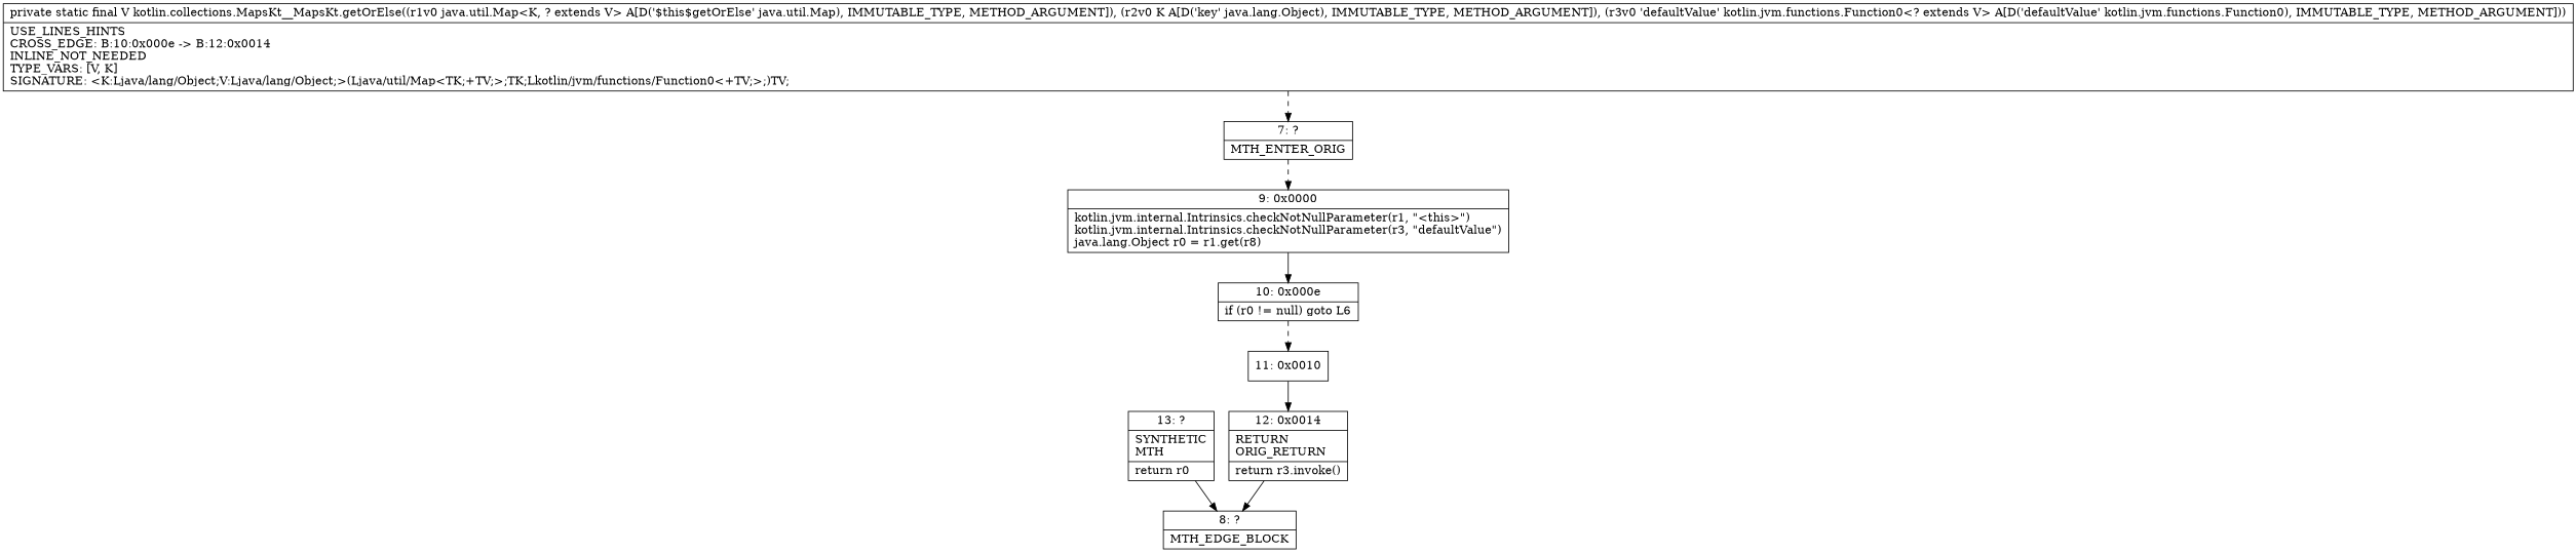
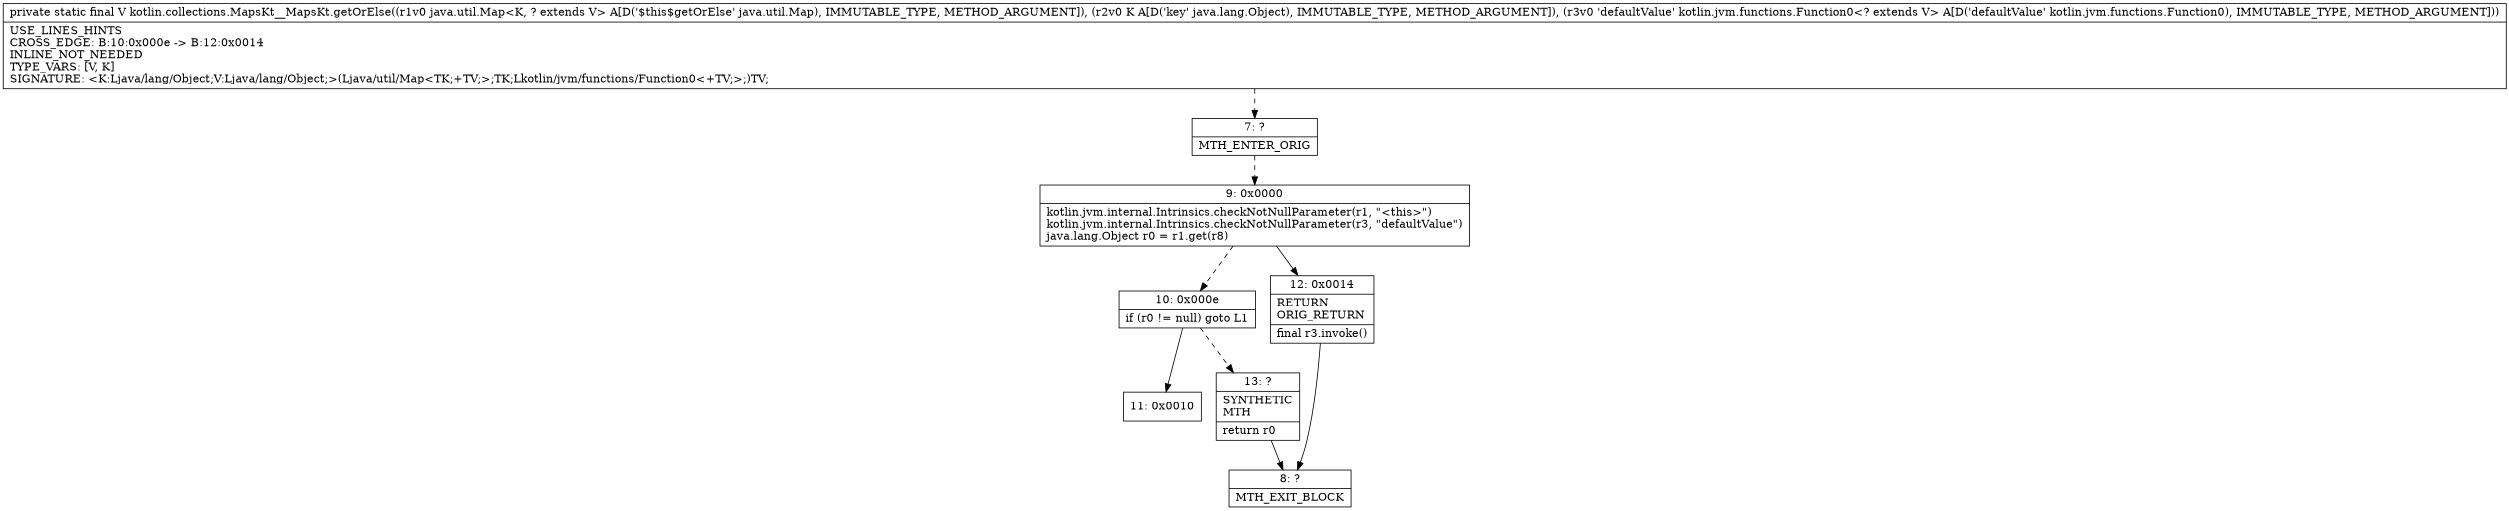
  digraph {
    node [shape=record]
    edge [style=dashed]
    n1 [label="{7\:\ ?|MTH_ENTER_ORIG\l}"]
    n2 [label="{9\:\ 0x0000|kotlin.jvm.internal.Intrinsics.checkNotNullParameter(r1, \"\<this\>\")\lkotlin.jvm.internal.Intrinsics.checkNotNullParameter(r3, \"defaultValue\")\ljava.lang.Object r0 = r1.get(r8)\l}"]
-   n3 [label="{10\:\ 0x000e|if (r0 != null) goto L6\l}"]
+   n3 [label="{10\:\ 0x000e|if (r0 != null) goto L1\l}"]
    n4 [label="{11\:\ 0x0010}"]
    n5 [label="{13\:\ ?|SYNTHETIC\lMTH\l|return r0\l}"]
-   n6 [label="{12\:\ 0x0014|RETURN\lORIG_RETURN\l|return r3.invoke()\l}"]
-   n7 [label="{8\:\ ?|MTH_EDGE_BLOCK\l}"]
+   n6 [label="{12\:\ 0x0014|RETURN\lORIG_RETURN\l|final r3.invoke()\l}"]
+   n7 [label="{8\:\ ?|MTH_EXIT_BLOCK\l}"]
    n8 [label="{private static final V kotlin.collections.MapsKt__MapsKt.getOrElse((r1v0 java.util.Map\<K, ? extends V\> A[D('$this$getOrElse' java.util.Map), IMMUTABLE_TYPE, METHOD_ARGUMENT]), (r2v0 K A[D('key' java.lang.Object), IMMUTABLE_TYPE, METHOD_ARGUMENT]), (r3v0 'defaultValue' kotlin.jvm.functions.Function0\<? extends V\> A[D('defaultValue' kotlin.jvm.functions.Function0), IMMUTABLE_TYPE, METHOD_ARGUMENT]))  | USE_LINES_HINTS\lCROSS_EDGE: B:10:0x000e \-\> B:12:0x0014\lINLINE_NOT_NEEDED\lTYPE_VARS: [V, K]\lSIGNATURE: \<K:Ljava\/lang\/Object;V:Ljava\/lang\/Object;\>(Ljava\/util\/Map\<TK;+TV;\>;TK;Lkotlin\/jvm\/functions\/Function0\<+TV;\>;)TV;\l}"]
    n1 -> n2
-   n2 -> n3 [style=solid]
-   n3 -> n4
-   n4 -> n6 [style=solid]
+   n2 -> n3
+   n3 -> n4 [style=solid]
+   n3 -> n5
+   n2 -> n6 [style=solid]
    n5 -> n7 [style=solid]
    n6 -> n7 [style=solid]
    n8 -> n1
  }
